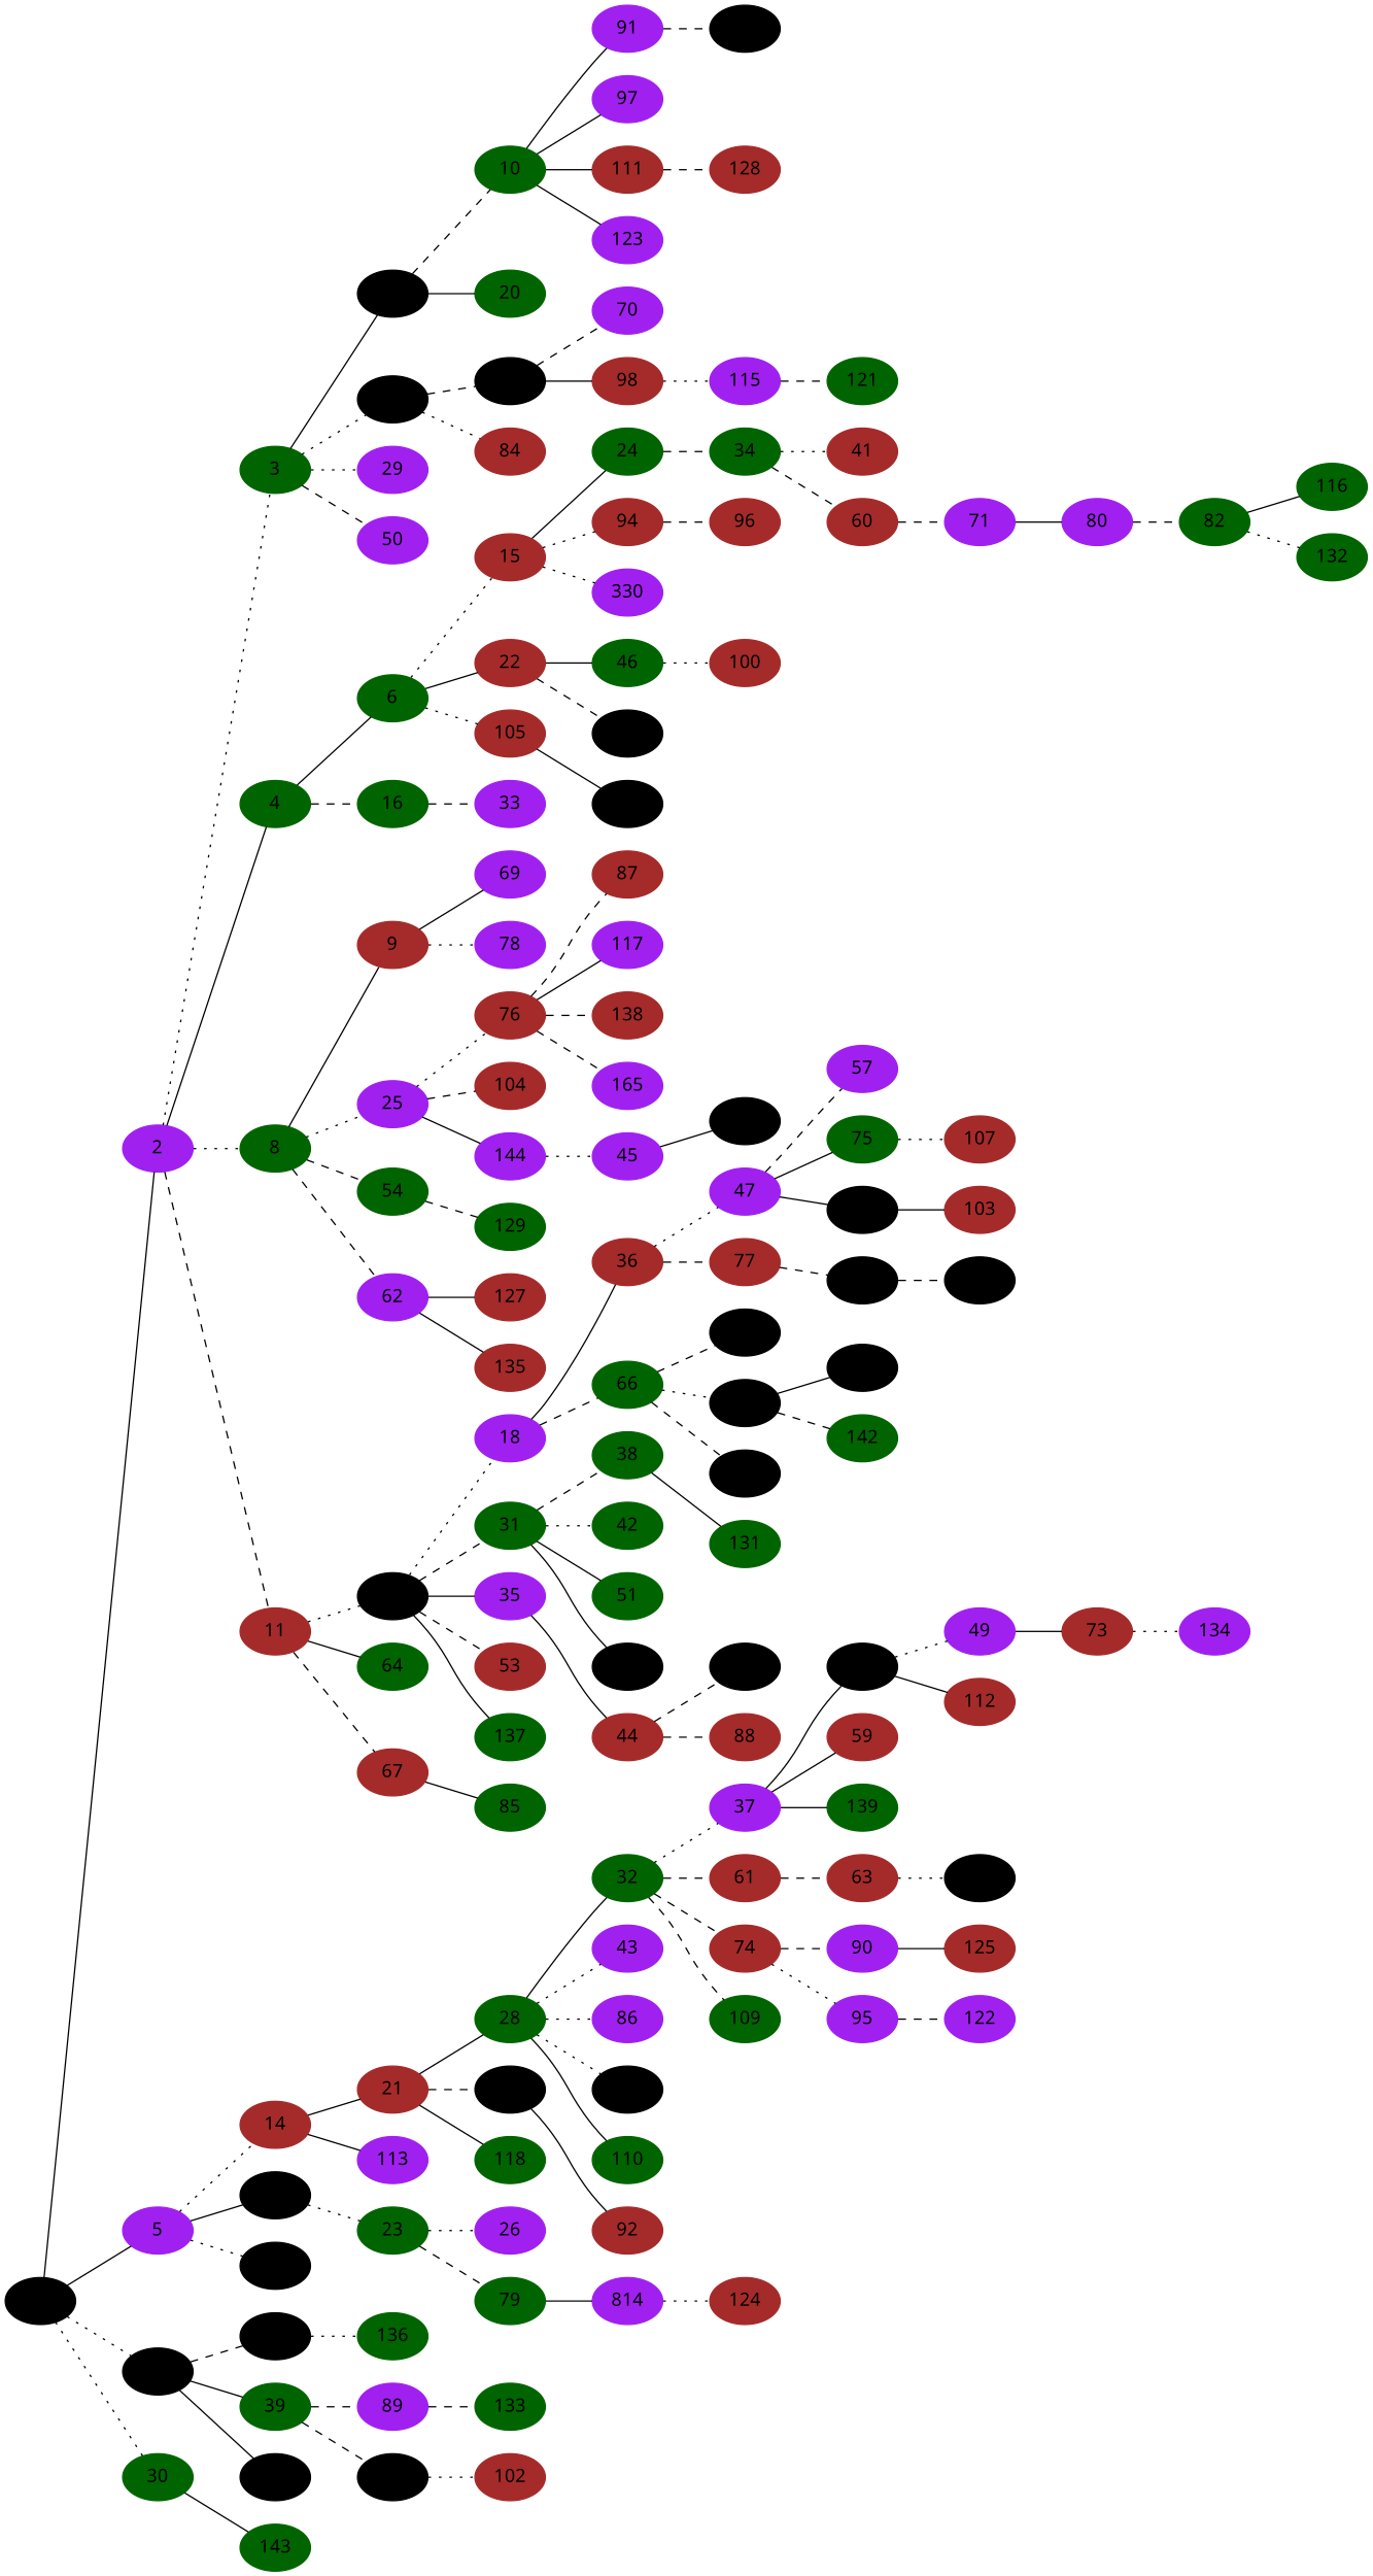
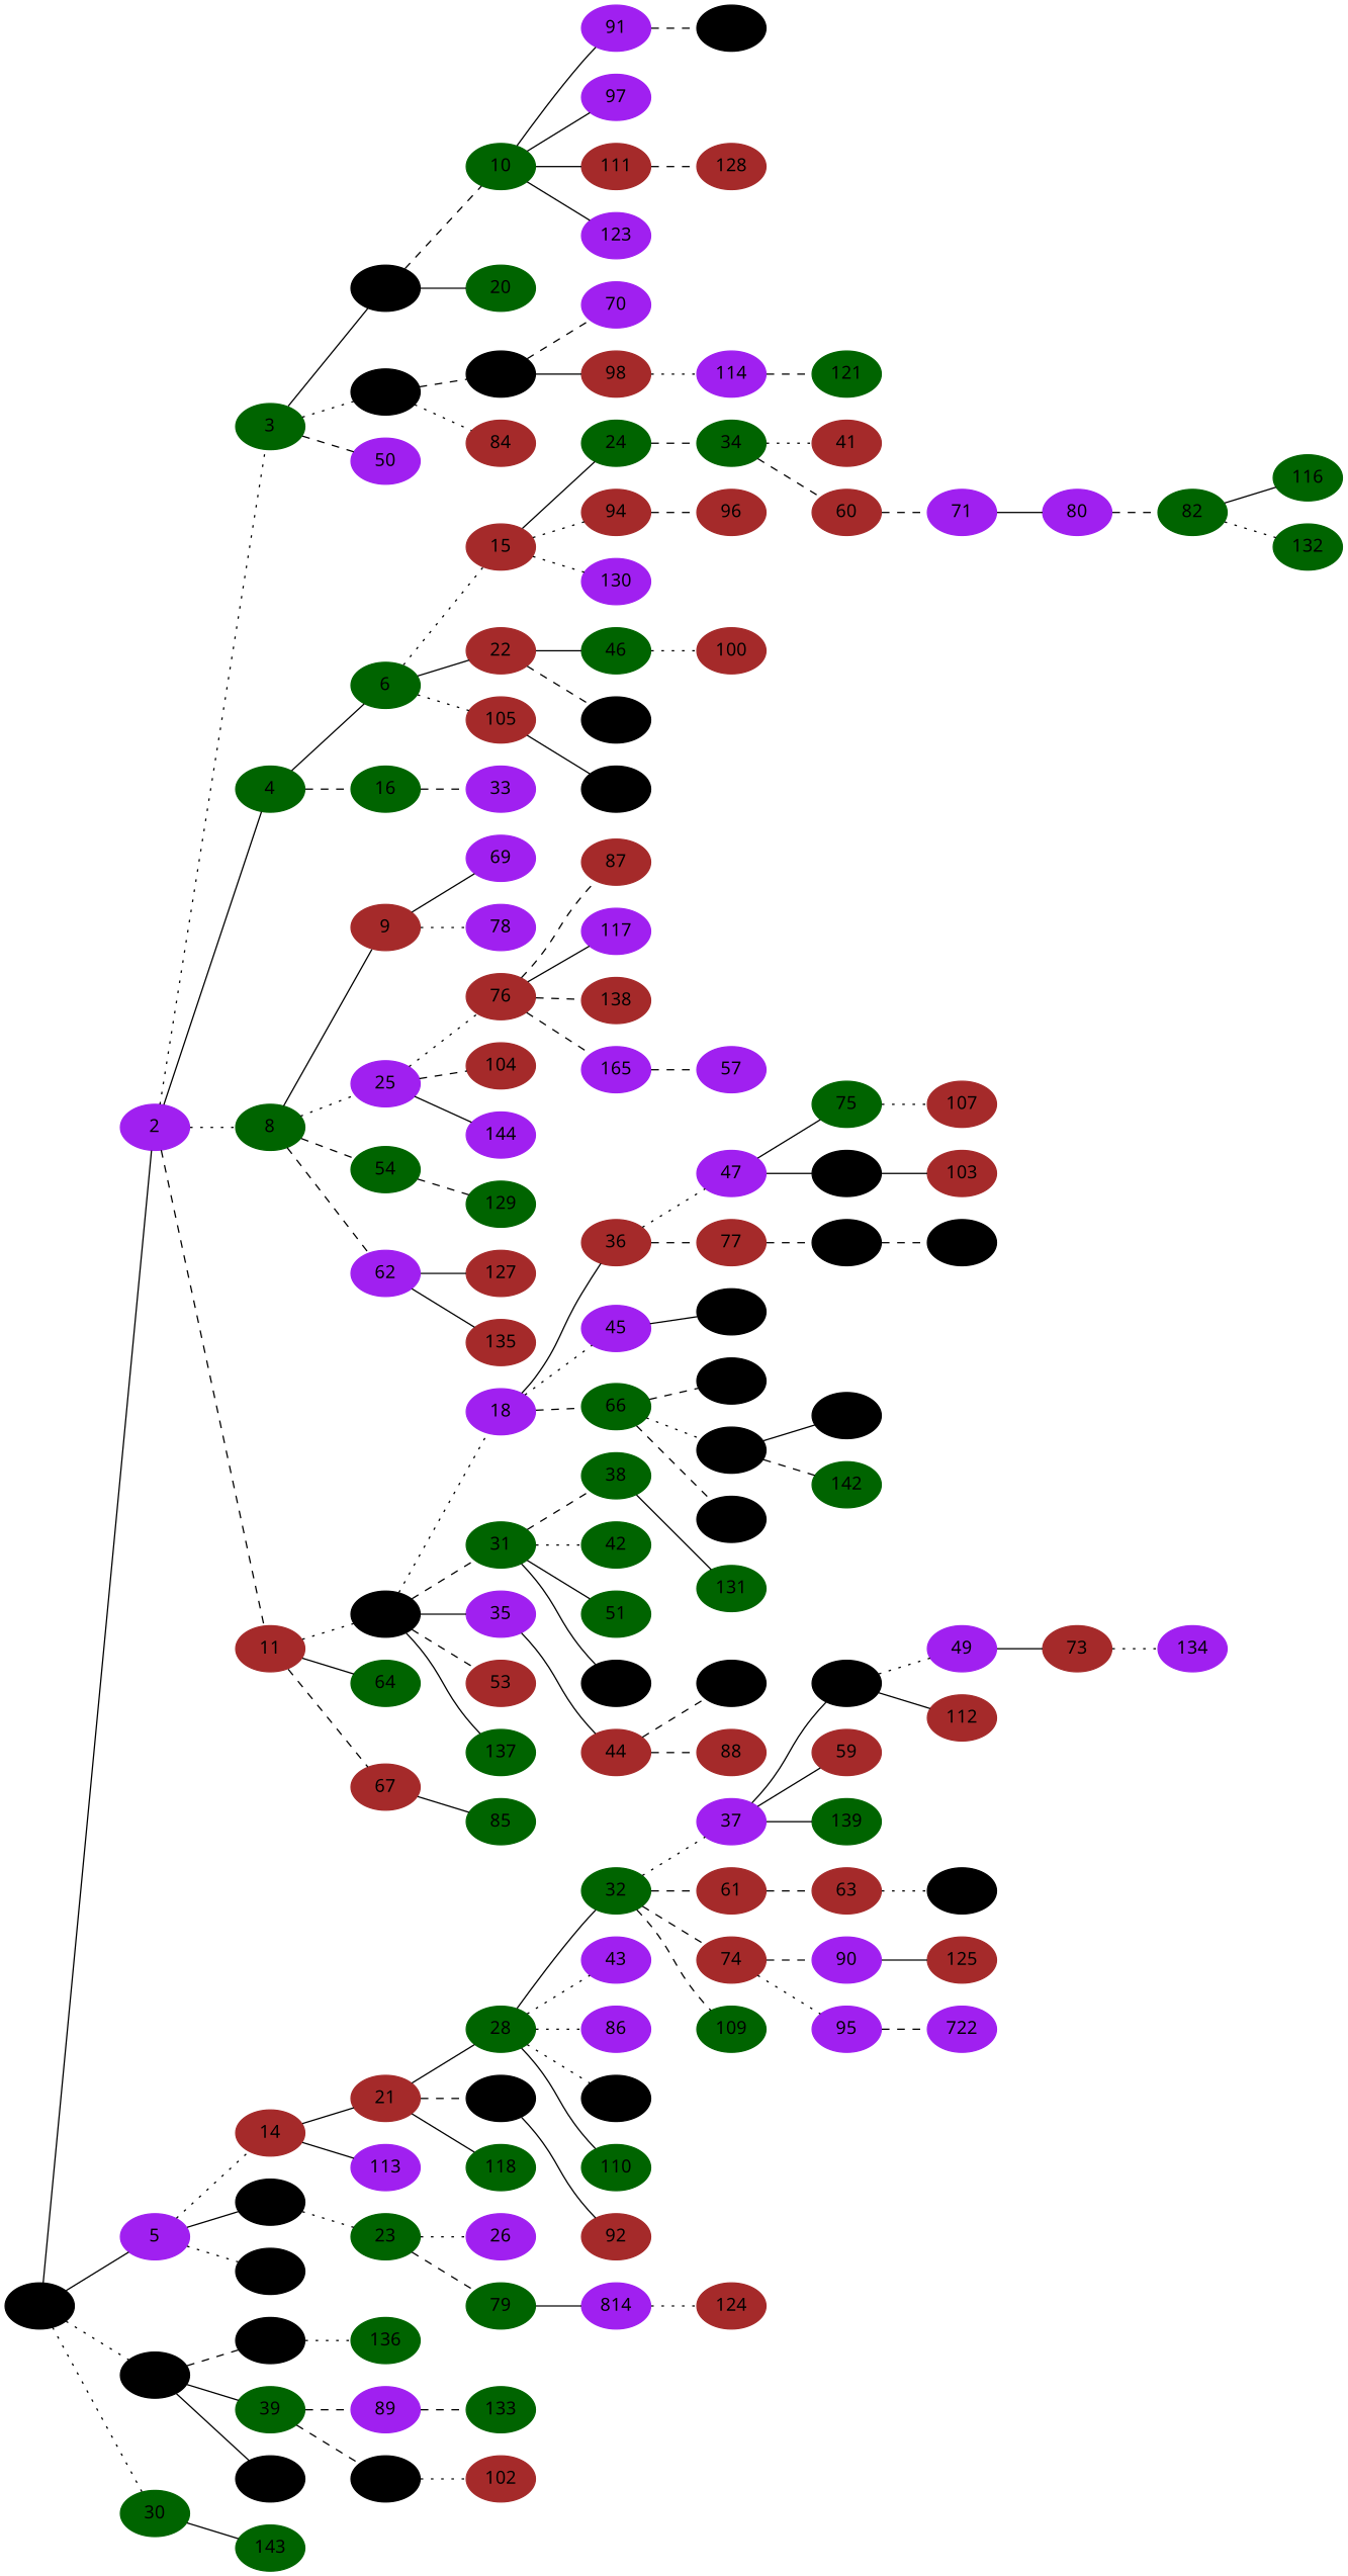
  graph {
    fontname="Noto Sans"
    rankdir=LR
    node [color=darkgreen fontname="Noto Sans" style=filled]
    edge [fontname="Noto Sans" style=solid]
    1 [color=black]
    2 [color=purple]
    5 [color=purple]
    12 [color=black]
    30
    3
    4
    8
    11 [color=brown]
    14 [color=brown]
    17 [color=black]
    83 [color=black]
    27 [color=black]
    39
    48 [color=black]
    143
    7 [color=black]
    19 [color=black]
-   29 [color=purple]
    50 [color=purple]
    6
    16
    9 [color=brown]
    25 [color=purple]
    54
    62 [color=purple]
    13 [color=black]
    64
    67 [color=brown]
    10
    20
    65 [color=black]
    84 [color=brown]
    15 [color=brown]
    22 [color=brown]
    105 [color=brown]
    33 [color=purple]
    21 [color=brown]
    113 [color=purple]
    23
    24
    94 [color=brown]
-   130 [color=purple label=330]
+   130 [color=purple]
    46
    72 [color=black]
    106 [color=black]
    91 [color=purple]
    97 [color=purple]
    111 [color=brown]
    123 [color=purple]
    69 [color=purple]
    78 [color=purple]
    76 [color=brown]
    104 [color=brown]
    144 [color=purple]
    129
    127 [color=brown]
    135 [color=brown]
    108 [color=black]
    128 [color=brown]
    18 [color=purple]
    31
    35 [color=purple]
    53 [color=brown]
    137
    85
    136
    89 [color=purple]
    93 [color=black]
    36 [color=brown]
    45 [color=purple]
    66
    38
    42
    51
    52 [color=black]
    44 [color=brown]
    28
    55 [color=black]
    118
    34
    96 [color=brown]
    26 [color=purple]
    79
    47 [color=purple]
    77 [color=brown]
    58 [color=black]
    81 [color=black]
    119 [color=black]
    126 [color=black]
    70 [color=purple]
    98 [color=brown]
    32
    43 [color=purple]
    86 [color=purple]
    101 [color=black]
    110
    92 [color=brown]
    100 [color=brown]
    n100 [color=purple label=814]
    41 [color=brown]
    60 [color=brown]
    87 [color=brown]
    117 [color=purple]
    138 [color=brown]
    n106 [color=purple label=165]
    37 [color=purple]
    61 [color=brown]
    74 [color=brown]
    109
    131
    40 [color=black]
    59 [color=brown]
    139
    63 [color=brown]
    90 [color=purple]
    95 [color=purple]
    71 [color=purple]
    56 [color=black]
    88 [color=brown]
    57 [color=purple]
    75
    99 [color=black]
    140 [color=black]
    49 [color=purple]
    112 [color=brown]
    133
    102 [color=brown]
    73 [color=brown]
    107 [color=brown]
    103 [color=brown]
    134 [color=purple]
    80 [color=purple]
    68 [color=black]
-   115 [color=purple]
+   115 [color=purple label=114]
    120 [color=black]
    142
    82
    125 [color=brown]
-   122 [color=purple]
+   122 [color=purple label=722]
    141 [color=black]
    124 [color=brown]
    116
    132
    121
    1 -- 2
    1 -- 5
    1 -- 12 [style=dotted]
    1 -- 30 [style=dotted]
    2 -- 3 [style=dotted]
    2 -- 4
    2 -- 8 [style=dotted]
    2 -- 11 [style=dashed]
    5 -- 14 [style=dotted]
    5 -- 17
    5 -- 83 [style=dotted]
    12 -- 27 [style=dashed]
    12 -- 39
    12 -- 48
    30 -- 143
    3 -- 7
    3 -- 19 [style=dotted]
-   3 -- 29 [style=dotted]
    3 -- 50 [style=dashed]
    4 -- 6
    4 -- 16 [style=dashed]
    8 -- 9
    8 -- 25 [style=dotted]
    8 -- 54 [style=dashed]
    8 -- 62 [style=dashed]
    11 -- 13 [style=dotted]
    11 -- 64
    11 -- 67 [style=dashed]
    14 -- 21
    14 -- 113
    17 -- 23 [style=dotted]
    27 -- 136 [style=dotted]
    39 -- 89 [style=dashed]
    39 -- 93 [style=dashed]
    7 -- 10 [style=dashed]
    7 -- 20
    19 -- 65 [style=dashed]
    19 -- 84 [style=dotted]
    6 -- 15 [style=dotted]
    6 -- 22
    6 -- 105 [style=dotted]
    16 -- 33 [style=dashed]
    9 -- 69
    9 -- 78 [style=dotted]
    25 -- 76 [style=dotted]
    25 -- 104 [style=dashed]
    25 -- 144
    54 -- 129 [style=dashed]
    62 -- 127
    62 -- 135
    13 -- 18 [style=dotted]
    13 -- 31 [style=dashed]
    13 -- 35
    13 -- 53 [style=dashed]
    13 -- 137
    67 -- 85
    10 -- 91
    10 -- 97
    10 -- 111
    10 -- 123
    65 -- 70 [style=dashed]
    65 -- 98
    15 -- 24
    15 -- 94 [style=dotted]
    15 -- 130 [style=dotted]
    22 -- 46
    22 -- 72 [style=dashed]
    105 -- 106
    21 -- 28
    21 -- 55 [style=dashed]
    21 -- 118
    23 -- 26 [style=dotted]
    23 -- 79 [style=dashed]
    24 -- 34 [style=dashed]
    94 -- 96 [style=dashed]
    46 -- 100 [style=dotted]
    91 -- 108 [style=dashed]
    111 -- 128 [style=dashed]
    76 -- 87 [style=dashed]
    76 -- 117
    76 -- 138 [style=dashed]
    76 -- n106 [style=dashed]
    18 -- 36
-   144 -- 45 [style=dotted]
+   18 -- 45 [style=dotted]
    18 -- 66 [style=dashed]
    31 -- 38 [style=dashed]
    31 -- 42 [style=dotted]
    31 -- 51
    31 -- 52
    35 -- 44
    89 -- 133 [style=dashed]
    93 -- 102 [style=dotted]
    36 -- 47 [style=dotted]
    36 -- 77 [style=dashed]
    45 -- 58
    66 -- 81 [style=dashed]
    66 -- 119 [style=dotted]
    66 -- 126 [style=dashed]
    38 -- 131
    44 -- 56 [style=dashed]
    44 -- 88 [style=dashed]
    28 -- 32
    28 -- 43 [style=dotted]
    28 -- 86 [style=dotted]
    28 -- 101 [style=dotted]
    28 -- 110
    55 -- 92
    34 -- 41 [style=dotted]
    34 -- 60 [style=dashed]
    79 -- n100
-   47 -- 57 [style=dashed]
+   n106 -- 57 [style=dashed]
    47 -- 75
    47 -- 99
    77 -- 140 [style=dashed]
    119 -- 120
    119 -- 142 [style=dashed]
    98 -- 115 [style=dotted]
    32 -- 37 [style=dotted]
    32 -- 61 [style=dashed]
    32 -- 74 [style=dashed]
    32 -- 109 [style=dashed]
    n100 -- 124 [style=dotted]
    60 -- 71 [style=dashed]
    37 -- 40
    37 -- 59
    37 -- 139
    61 -- 63 [style=dashed]
    74 -- 90 [style=dashed]
    74 -- 95 [style=dotted]
    40 -- 49 [style=dotted]
    40 -- 112
    63 -- 68 [style=dotted]
    90 -- 125
    95 -- 122 [style=dashed]
    71 -- 80
    75 -- 107 [style=dotted]
    99 -- 103
    140 -- 141 [style=dashed]
    49 -- 73
    73 -- 134 [style=dotted]
    80 -- 82 [style=dashed]
    115 -- 121 [style=dashed]
    82 -- 116
    82 -- 132 [style=dotted]
  }
